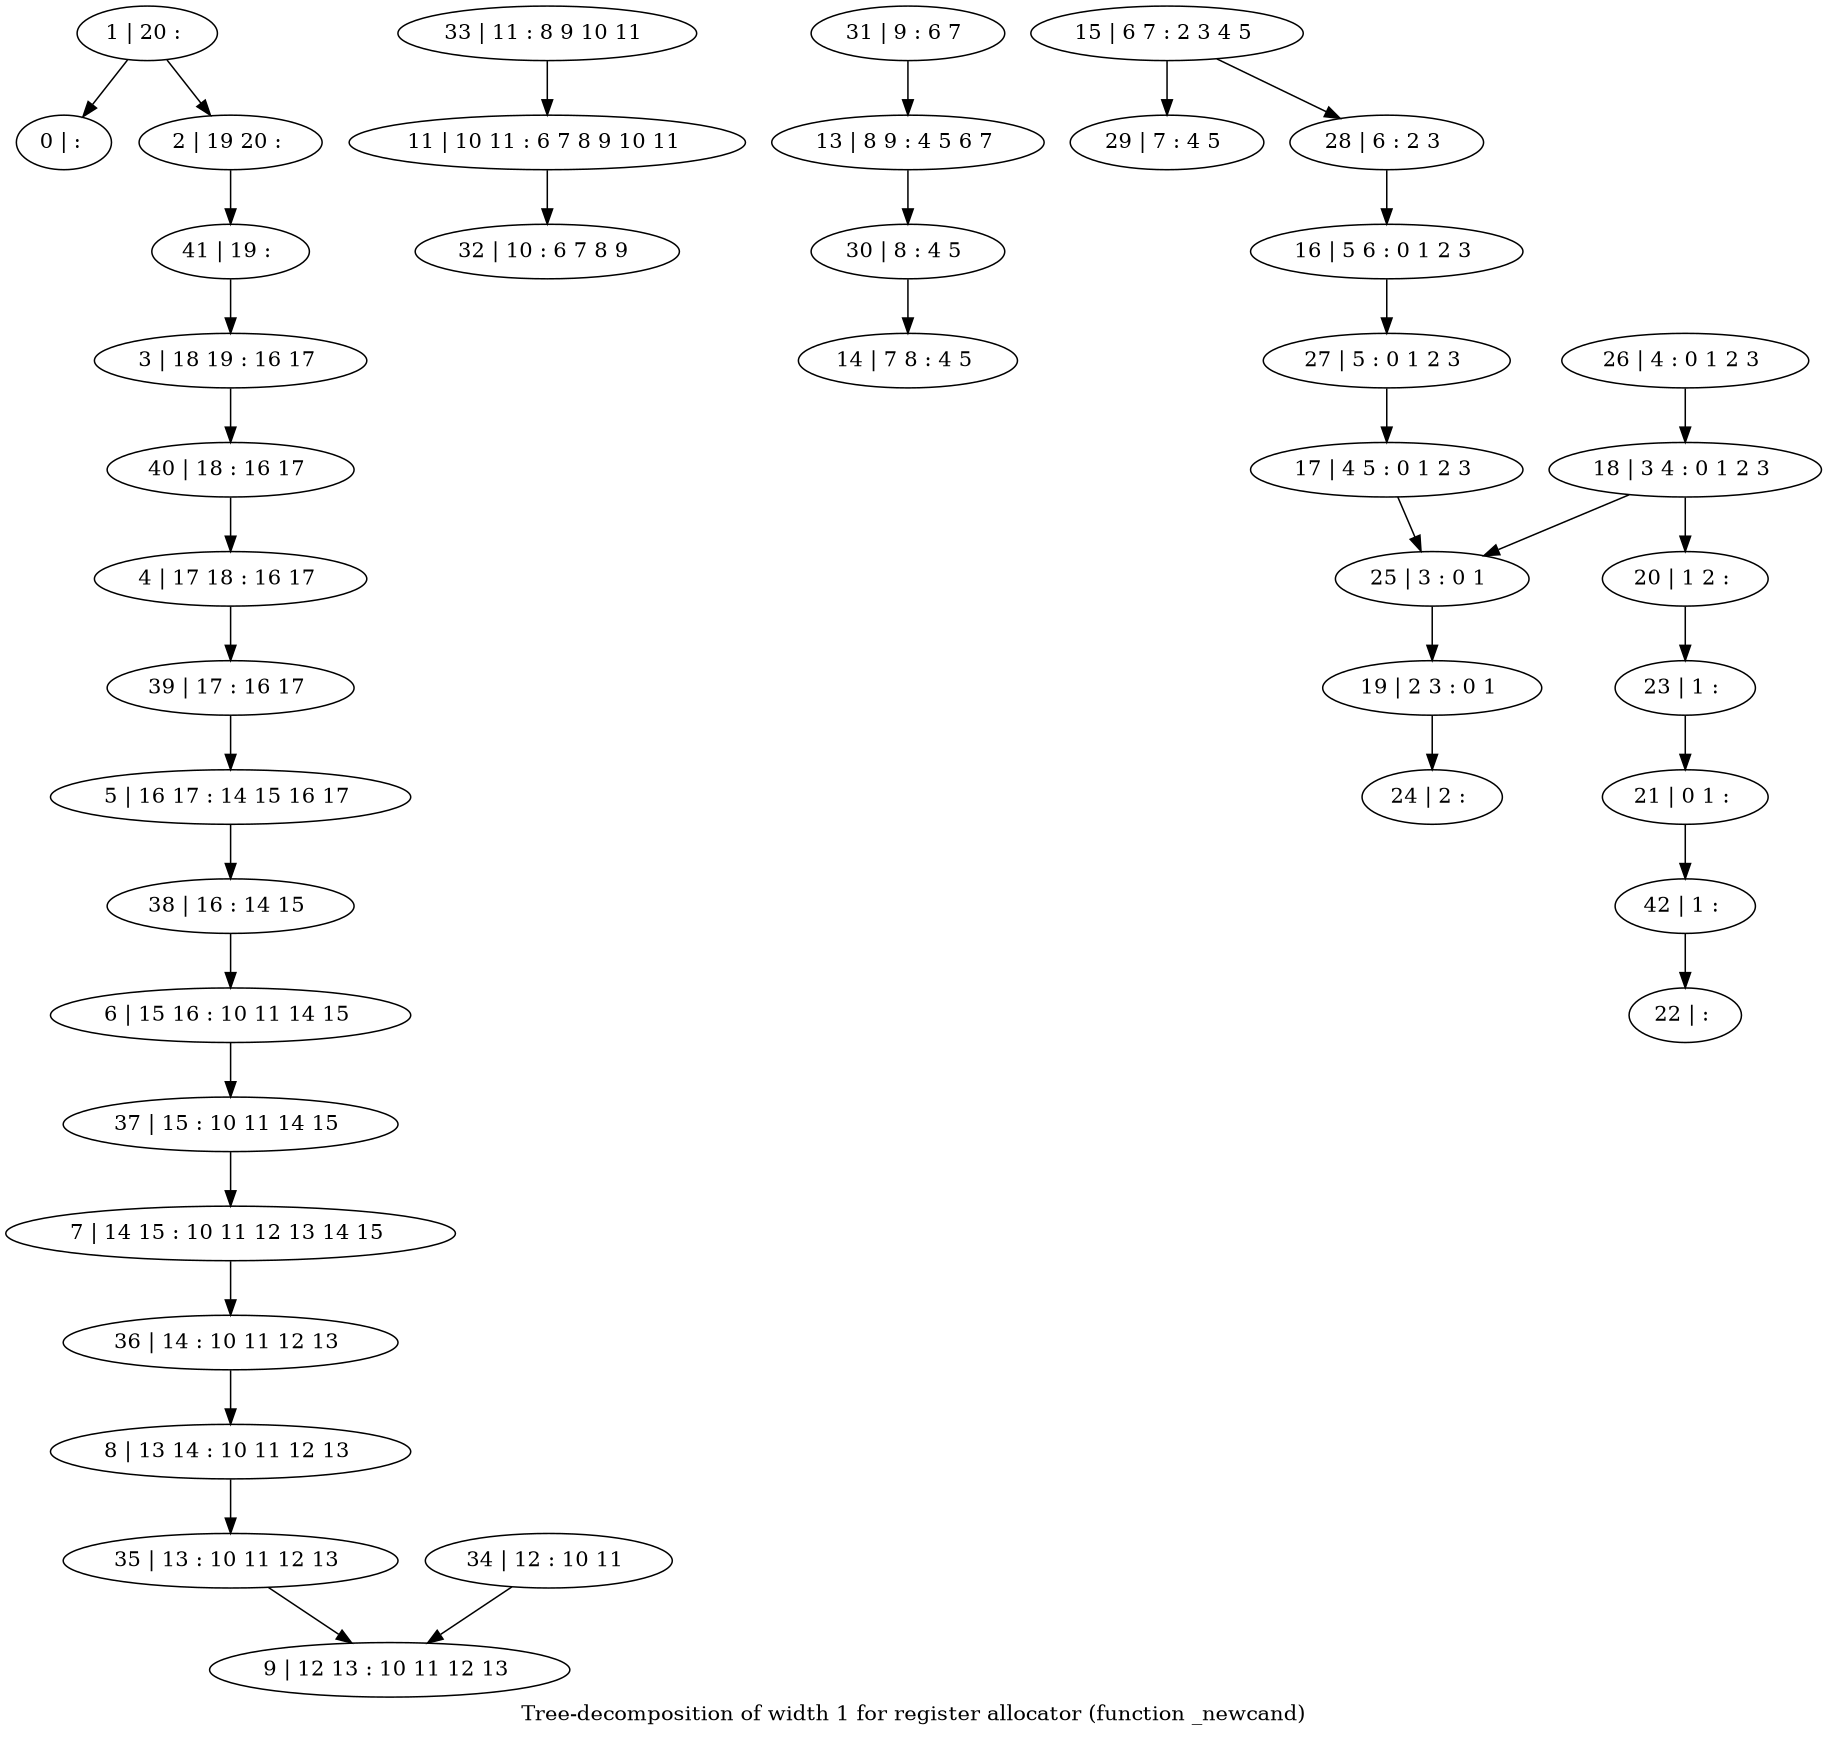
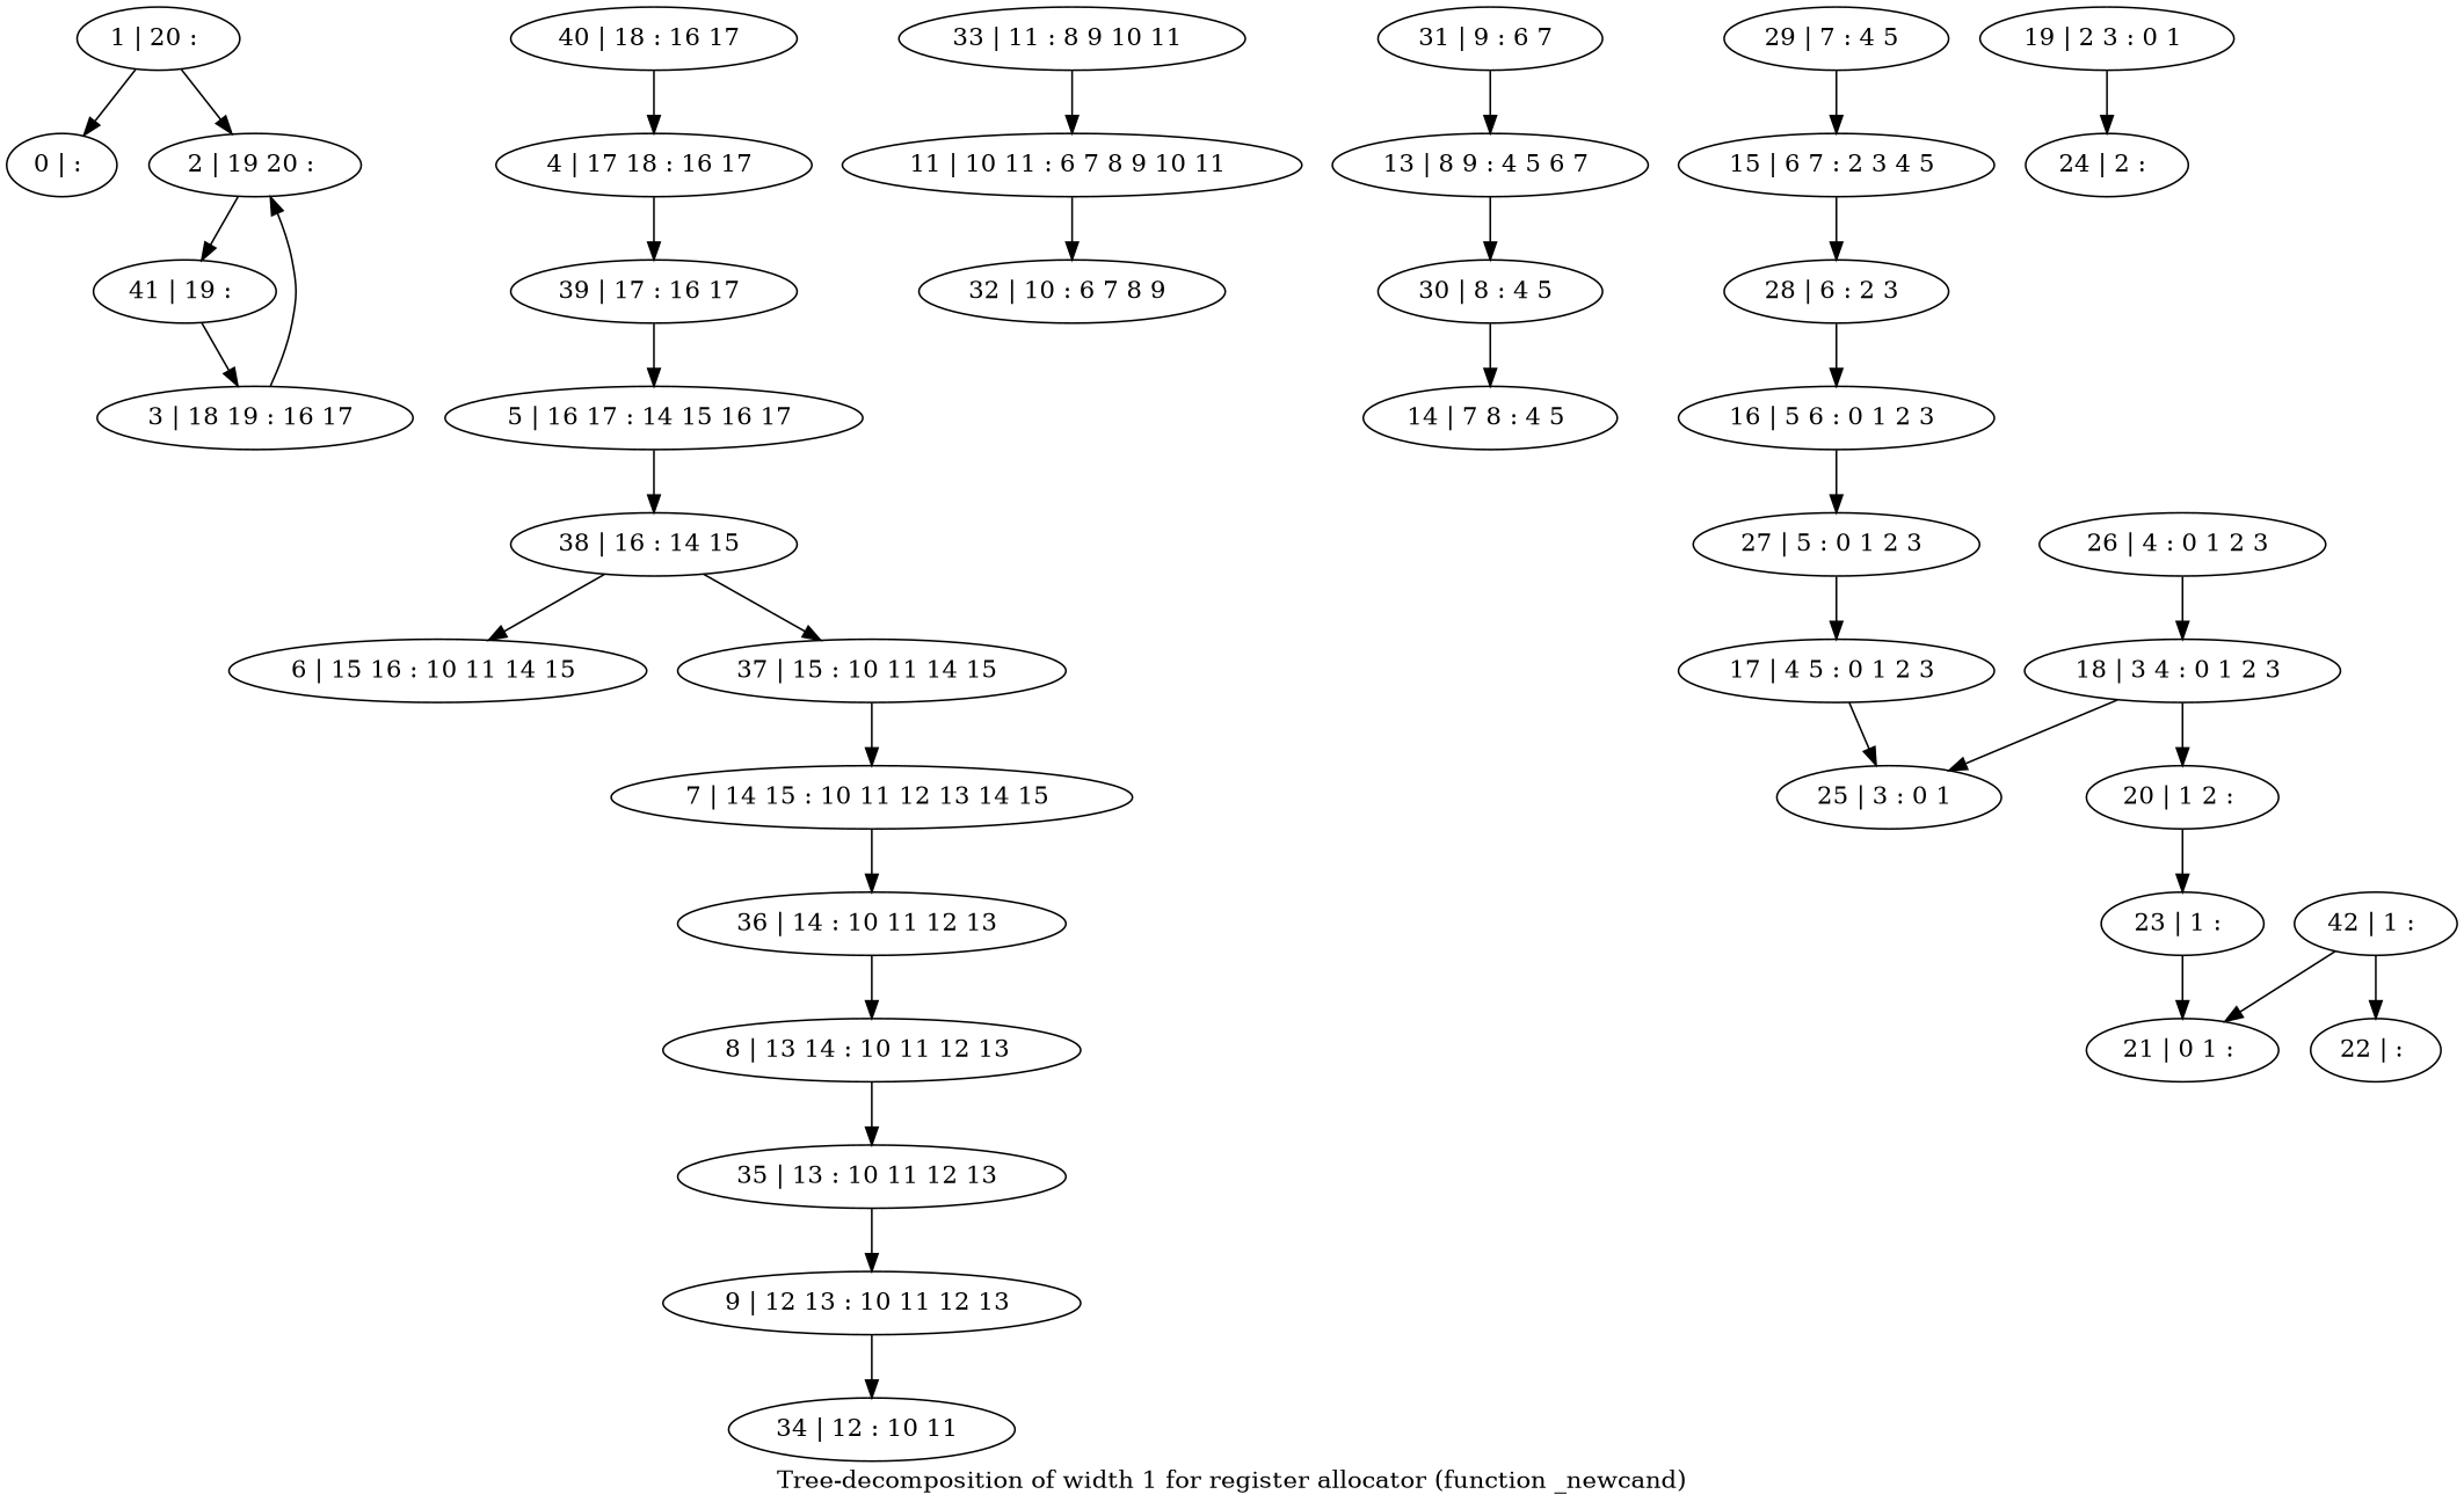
  digraph {
    label="Tree-decomposition of width 1 for register allocator (function _newcand)"
    n1 [label="0 | : "]
    n2 [label="1 | 20 : "]
    n3 [label="2 | 19 20 : "]
    n4 [label="41 | 19 : "]
    n5 [label="3 | 18 19 : 16 17 "]
    n6 [label="40 | 18 : 16 17 "]
    n7 [label="4 | 17 18 : 16 17 "]
    n8 [label="39 | 17 : 16 17 "]
    n9 [label="5 | 16 17 : 14 15 16 17 "]
    n10 [label="38 | 16 : 14 15 "]
    n11 [label="6 | 15 16 : 10 11 14 15 "]
    n12 [label="37 | 15 : 10 11 14 15 "]
    n13 [label="7 | 14 15 : 10 11 12 13 14 15 "]
    n14 [label="36 | 14 : 10 11 12 13 "]
    n15 [label="8 | 13 14 : 10 11 12 13 "]
    n16 [label="35 | 13 : 10 11 12 13 "]
    n17 [label="9 | 12 13 : 10 11 12 13 "]
    n18 [label="34 | 12 : 10 11 "]
    n19 [label="33 | 11 : 8 9 10 11 "]
    n20 [label="11 | 10 11 : 6 7 8 9 10 11 "]
    n21 [label="32 | 10 : 6 7 8 9 "]
    n22 [label="31 | 9 : 6 7 "]
    n23 [label="13 | 8 9 : 4 5 6 7 "]
    n24 [label="30 | 8 : 4 5 "]
    n25 [label="14 | 7 8 : 4 5 "]
    n26 [label="29 | 7 : 4 5 "]
    n27 [label="15 | 6 7 : 2 3 4 5 "]
    n28 [label="28 | 6 : 2 3 "]
    n29 [label="16 | 5 6 : 0 1 2 3 "]
    n30 [label="27 | 5 : 0 1 2 3 "]
    n31 [label="17 | 4 5 : 0 1 2 3 "]
    n32 [label="25 | 3 : 0 1 "]
    n33 [label="26 | 4 : 0 1 2 3 "]
    n34 [label="18 | 3 4 : 0 1 2 3 "]
    n35 [label="20 | 1 2 : "]
    n36 [label="19 | 2 3 : 0 1 "]
    n37 [label="24 | 2 : "]
    n38 [label="23 | 1 : "]
    n39 [label="21 | 0 1 : "]
    n40 [label="42 | 1 : "]
    n41 [label="22 | : "]
    n2 -> n1
    n2 -> n3
    n3 -> n4
    n4 -> n5
-   n5 -> n6
+   n5 -> n3
    n6 -> n7
    n7 -> n8
    n8 -> n9
    n9 -> n10
    n10 -> n11
-   n11 -> n12
+   n10 -> n12
    n12 -> n13
    n13 -> n14
    n14 -> n15
    n15 -> n16
    n16 -> n17
-   n18 -> n17
+   n17 -> n18
    n19 -> n20
    n20 -> n21
    n22 -> n23
    n23 -> n24
    n24 -> n25
-   n27 -> n26
+   n26 -> n27
    n27 -> n28
    n28 -> n29
    n29 -> n30
    n30 -> n31
    n31 -> n32
-   n32 -> n36
    n33 -> n34
    n34 -> n32
    n34 -> n35
    n35 -> n38
    n36 -> n37
    n38 -> n39
-   n39 -> n40
+   n40 -> n39
    n40 -> n41
  }
